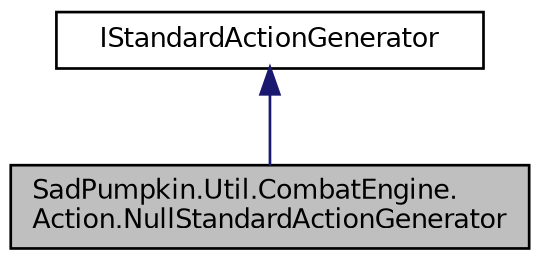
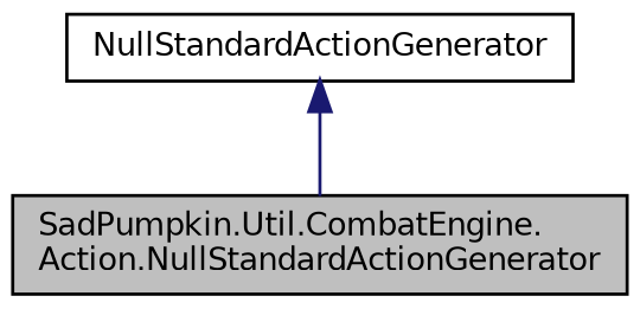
  digraph {
    node [color=black fontname=Helvetica fontsize=10 shape=record style=filled]
    n1 [fillcolor=grey75 fontcolor=black height=0.2 label="SadPumpkin.Util.CombatEngine.\lAction.NullStandardActionGenerator" width=0.4]
-   n2 [fillcolor=white height=0.2 label=IStandardActionGenerator width=0.4]
+   n2 [fillcolor=white height=0.2 label=NullStandardActionGenerator width=0.4]
    n2 -> n1 [color=midnightblue dir=back fontname=Helvetica fontsize=10 labelfontname=Helvetica labelfontsize=10 style=solid]
  }
